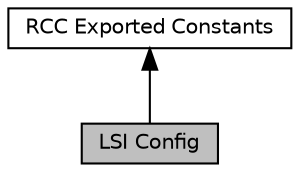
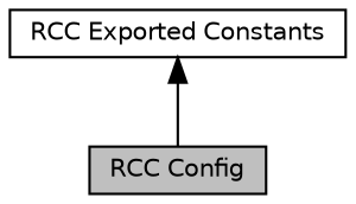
  digraph {
    rankdir=TB
    node [color=black fontname=Helvetica fontsize=10 shape=box style=filled]
    n1 [fillcolor=white height=0.2 label="RCC Exported Constants" width=0.4]
-   n2 [fillcolor=grey75 fontcolor=black height=0.2 label="LSI Config" width=0.4]
+   n2 [fillcolor=grey75 fontcolor=black height=0.2 label="RCC Config" width=0.4]
    n1 -> n2 [dir=back fontname=Helvetica fontsize=10 labelfontname=Helvetica labelfontsize=10 shape=plaintext style=solid]
  }
